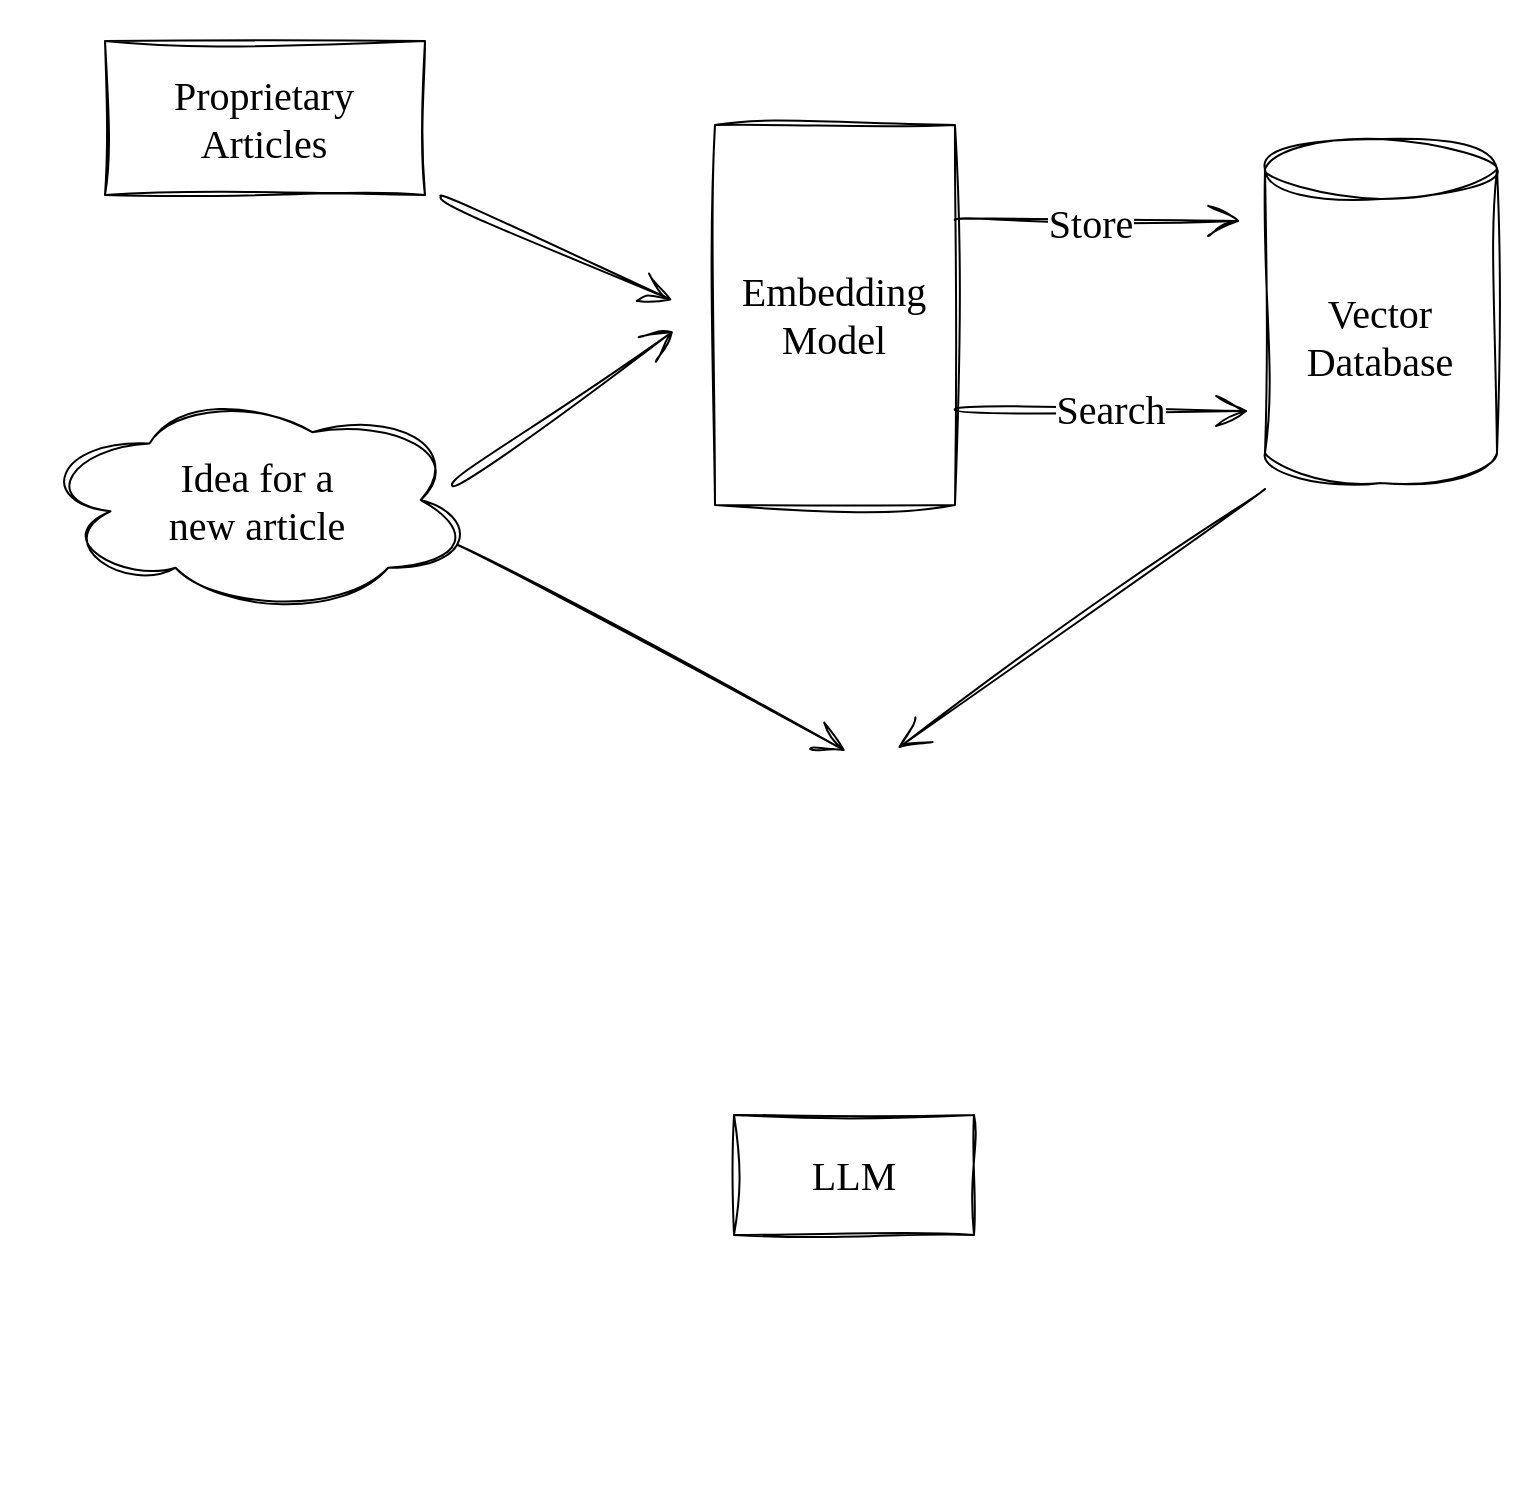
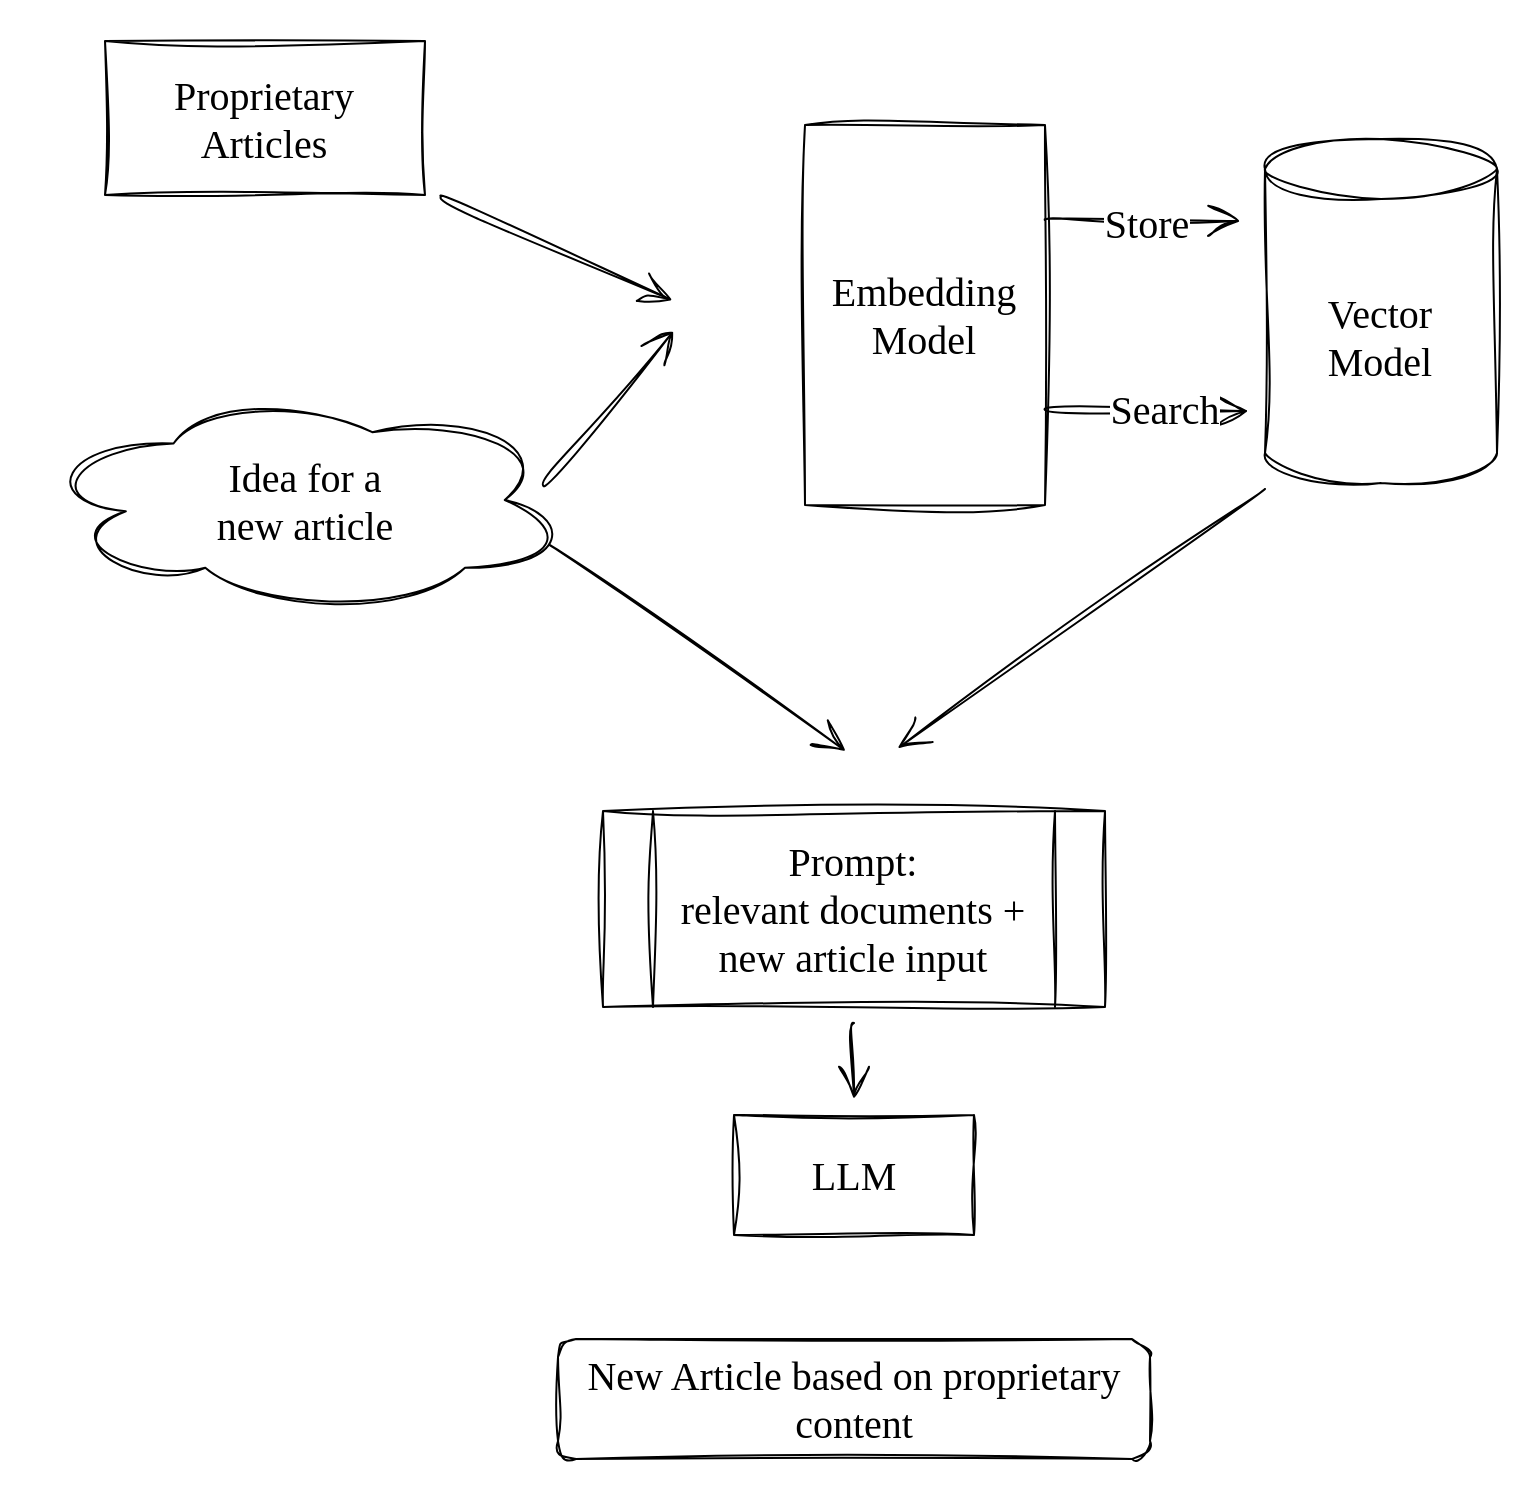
  <mxCell id="0" />
  <mxCell id="1" parent="0" />
  <mxCell id="2" style="edgeStyle=none;curved=1;rounded=0;sketch=1;hachureGap=4;jiggle=2;curveFitting=1;orthogonalLoop=1;jettySize=auto;html=1;fontFamily=Architects Daughter;fontSource=https%3A%2F%2Ffonts.googleapis.com%2Fcss%3Ffamily%3DArchitects%2BDaughter;fontSize=16;endArrow=open;startSize=14;endSize=14;sourcePerimeterSpacing=8;targetPerimeterSpacing=8;" edge="1" parent="1" source="3"><mxGeometry relative="1" as="geometry"><mxPoint x="335.667" y="149.667" as="targetPoint" /></mxGeometry></mxCell>
  <mxCell id="3" value="Proprietary&lt;br&gt;Articles" style="rounded=0;whiteSpace=wrap;html=1;sketch=1;hachureGap=4;jiggle=2;curveFitting=1;fontFamily=Architects Daughter;fontSource=https%3A%2F%2Ffonts.googleapis.com%2Fcss%3Ffamily%3DArchitects%2BDaughter;fontSize=20;" vertex="1" parent="1"><mxGeometry x="52" y="20" width="160" height="77" as="geometry" /></mxCell>
  <mxCell id="4" style="edgeStyle=none;curved=1;rounded=0;sketch=1;hachureGap=4;jiggle=2;curveFitting=1;orthogonalLoop=1;jettySize=auto;html=1;fontFamily=Architects Daughter;fontSource=https%3A%2F%2Ffonts.googleapis.com%2Fcss%3Ffamily%3DArchitects%2BDaughter;fontSize=16;endArrow=open;startSize=14;endSize=14;sourcePerimeterSpacing=8;targetPerimeterSpacing=8;exitX=0.948;exitY=0.437;exitDx=0;exitDy=0;exitPerimeter=0;" edge="1" parent="1" source="6"><mxGeometry relative="1" as="geometry"><mxPoint x="336.333" y="165" as="targetPoint" /></mxGeometry></mxCell>
  <mxCell id="5" style="edgeStyle=none;curved=1;rounded=0;sketch=1;hachureGap=4;jiggle=2;curveFitting=1;orthogonalLoop=1;jettySize=auto;html=1;exitX=0.96;exitY=0.7;exitDx=0;exitDy=0;exitPerimeter=0;fontFamily=Architects Daughter;fontSource=https%3A%2F%2Ffonts.googleapis.com%2Fcss%3Ffamily%3DArchitects%2BDaughter;fontSize=16;endArrow=open;startSize=14;endSize=14;sourcePerimeterSpacing=8;targetPerimeterSpacing=8;" edge="1" parent="1" source="6"><mxGeometry relative="1" as="geometry"><mxPoint x="422.333" y="375" as="targetPoint" /></mxGeometry></mxCell>
- <mxCell id="6" value="Idea for a &lt;br&gt;new article" style="ellipse;shape=cloud;whiteSpace=wrap;html=1;sketch=1;hachureGap=4;jiggle=2;curveFitting=1;fontFamily=Architects Daughter;fontSource=https%3A%2F%2Ffonts.googleapis.com%2Fcss%3Ffamily%3DArchitects%2BDaughter;fontSize=20;" vertex="1" parent="1"><mxGeometry x="20" y="193" width="217" height="113" as="geometry" /></mxCell>
+ <mxCell id="6" value="Idea for a &lt;br&gt;new article" style="ellipse;shape=cloud;whiteSpace=wrap;html=1;sketch=1;hachureGap=4;jiggle=2;curveFitting=1;fontFamily=Architects Daughter;fontSource=https%3A%2F%2Ffonts.googleapis.com%2Fcss%3Ffamily%3DArchitects%2BDaughter;fontSize=20;" vertex="1" parent="1"><mxGeometry x="20" y="193" width="265" height="113" as="geometry" /></mxCell>
  <mxCell id="7" style="edgeStyle=none;curved=1;rounded=0;sketch=1;hachureGap=4;jiggle=2;curveFitting=1;orthogonalLoop=1;jettySize=auto;html=1;exitX=1;exitY=0.25;exitDx=0;exitDy=0;fontFamily=Architects Daughter;fontSource=https%3A%2F%2Ffonts.googleapis.com%2Fcss%3Ffamily%3DArchitects%2BDaughter;fontSize=16;endArrow=open;startSize=14;endSize=14;sourcePerimeterSpacing=8;targetPerimeterSpacing=8;" edge="1" parent="1" source="9"><mxGeometry relative="1" as="geometry"><mxPoint x="619.667" y="110" as="targetPoint" /></mxGeometry></mxCell>
  <mxCell id="8" value="Store" style="edgeLabel;html=1;align=center;verticalAlign=middle;resizable=0;points=[];fontSize=20;fontFamily=Architects Daughter;" vertex="1" connectable="0" parent="7"><mxGeometry x="-0.262" y="-1" relative="1" as="geometry"><mxPoint x="15" as="offset" /></mxGeometry></mxCell>
- <mxCell id="9" value="Embedding&lt;br&gt;Model" style="rounded=0;whiteSpace=wrap;html=1;sketch=1;hachureGap=4;jiggle=2;curveFitting=1;fontFamily=Architects Daughter;fontSource=https%3A%2F%2Ffonts.googleapis.com%2Fcss%3Ffamily%3DArchitects%2BDaughter;fontSize=20;" vertex="1" parent="1"><mxGeometry x="357" y="62" width="120" height="190" as="geometry" /></mxCell>
+ <mxCell id="9" value="Embedding&lt;br&gt;Model" style="rounded=0;whiteSpace=wrap;html=1;sketch=1;hachureGap=4;jiggle=2;curveFitting=1;fontFamily=Architects Daughter;fontSource=https%3A%2F%2Ffonts.googleapis.com%2Fcss%3Ffamily%3DArchitects%2BDaughter;fontSize=20;" vertex="1" parent="1"><mxGeometry x="402" y="62" width="120" height="190" as="geometry" /></mxCell>
  <mxCell id="10" style="edgeStyle=none;curved=1;rounded=0;sketch=1;hachureGap=4;jiggle=2;curveFitting=1;orthogonalLoop=1;jettySize=auto;html=1;fontFamily=Architects Daughter;fontSource=https%3A%2F%2Ffonts.googleapis.com%2Fcss%3Ffamily%3DArchitects%2BDaughter;fontSize=16;endArrow=open;startSize=14;endSize=14;sourcePerimeterSpacing=8;targetPerimeterSpacing=8;" edge="1" parent="1"><mxGeometry relative="1" as="geometry"><mxPoint x="448.333" y="373.667" as="targetPoint" /><mxPoint x="632" y="244" as="sourcePoint" /></mxGeometry></mxCell>
- <mxCell id="11" value="Vector&lt;br&gt;Database" style="shape=cylinder3;whiteSpace=wrap;html=1;boundedLbl=1;backgroundOutline=1;size=15;sketch=1;hachureGap=4;jiggle=2;curveFitting=1;fontFamily=Architects Daughter;fontSource=https%3A%2F%2Ffonts.googleapis.com%2Fcss%3Ffamily%3DArchitects%2BDaughter;fontSize=20;" vertex="1" parent="1"><mxGeometry x="632" y="69" width="116" height="172" as="geometry" /></mxCell>
+ <mxCell id="11" value="Vector&lt;br&gt;Model" style="shape=cylinder3;whiteSpace=wrap;html=1;boundedLbl=1;backgroundOutline=1;size=15;sketch=1;hachureGap=4;jiggle=2;curveFitting=1;fontFamily=Architects Daughter;fontSource=https%3A%2F%2Ffonts.googleapis.com%2Fcss%3Ffamily%3DArchitects%2BDaughter;fontSize=20;" vertex="1" parent="1"><mxGeometry x="632" y="69" width="116" height="172" as="geometry" /></mxCell>
  <mxCell id="12" style="edgeStyle=none;curved=1;rounded=0;sketch=1;hachureGap=4;jiggle=2;curveFitting=1;orthogonalLoop=1;jettySize=auto;html=1;exitX=1;exitY=0.75;exitDx=0;exitDy=0;entryX=-0.072;entryY=0.791;entryDx=0;entryDy=0;entryPerimeter=0;fontFamily=Architects Daughter;fontSource=https%3A%2F%2Ffonts.googleapis.com%2Fcss%3Ffamily%3DArchitects%2BDaughter;fontSize=16;endArrow=open;startSize=14;endSize=14;sourcePerimeterSpacing=8;targetPerimeterSpacing=8;" edge="1" parent="1" source="9" target="11"><mxGeometry relative="1" as="geometry" /></mxCell>
  <mxCell id="13" value="Search" style="edgeLabel;html=1;align=center;verticalAlign=middle;resizable=0;points=[];fontSize=20;fontFamily=Architects Daughter;" vertex="1" connectable="0" parent="12"><mxGeometry x="-0.214" y="2" relative="1" as="geometry"><mxPoint x="19" y="1" as="offset" /></mxGeometry></mxCell>
+ <mxCell id="14" style="edgeStyle=none;curved=1;rounded=0;sketch=1;hachureGap=4;jiggle=2;curveFitting=1;orthogonalLoop=1;jettySize=auto;html=1;fontFamily=Architects Daughter;fontSource=https%3A%2F%2Ffonts.googleapis.com%2Fcss%3Ffamily%3DArchitects%2BDaughter;fontSize=16;endArrow=open;startSize=14;endSize=14;sourcePerimeterSpacing=8;targetPerimeterSpacing=8;" edge="1" parent="1" source="15" target="16"><mxGeometry relative="1" as="geometry"><mxPoint x="426.5" y="591.667" as="targetPoint" /></mxGeometry></mxCell>
+ <mxCell id="15" value="Prompt:&lt;br&gt;relevant documents + new article input" style="shape=process;whiteSpace=wrap;html=1;backgroundOutline=1;sketch=1;hachureGap=4;jiggle=2;curveFitting=1;fontFamily=Architects Daughter;fontSource=https%3A%2F%2Ffonts.googleapis.com%2Fcss%3Ffamily%3DArchitects%2BDaughter;fontSize=20;" vertex="1" parent="1"><mxGeometry x="301" y="405" width="251" height="98" as="geometry" /></mxCell>
  <mxCell id="16" value="LLM" style="whiteSpace=wrap;html=1;sketch=1;hachureGap=4;jiggle=2;curveFitting=1;fontFamily=Architects Daughter;fontSource=https%3A%2F%2Ffonts.googleapis.com%2Fcss%3Ffamily%3DArchitects%2BDaughter;fontSize=20;rounded=0;" vertex="1" parent="1"><mxGeometry x="366.5" y="556.997" width="120" height="60" as="geometry" /></mxCell>
+ <mxCell id="17" value="New Article based on proprietary content" style="rounded=1;whiteSpace=wrap;html=1;sketch=1;hachureGap=4;jiggle=2;curveFitting=1;fontFamily=Architects Daughter;fontSource=https%3A%2F%2Ffonts.googleapis.com%2Fcss%3Ffamily%3DArchitects%2BDaughter;fontSize=20;" vertex="1" parent="1"><mxGeometry x="278.5" y="669" width="296" height="60" as="geometry" /></mxCell>
